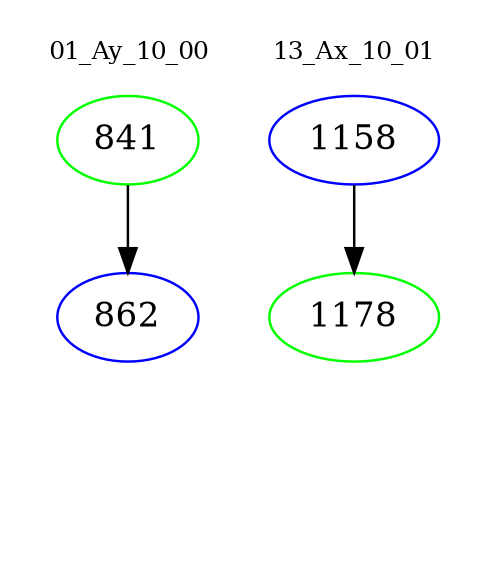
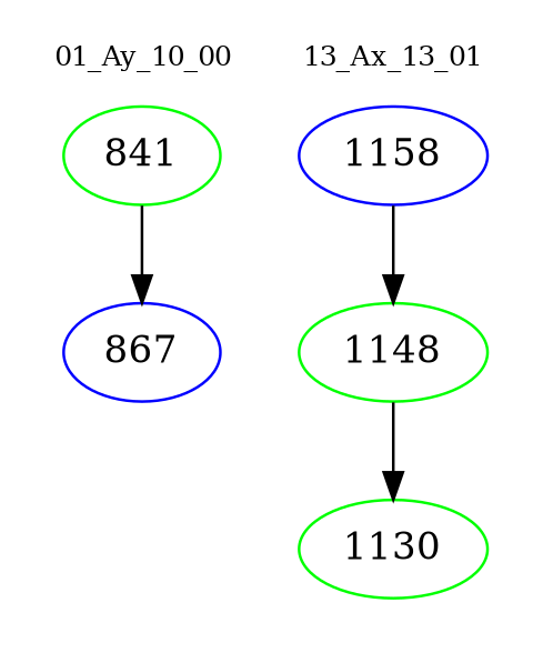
  digraph {
    node [color=green]
    edge [color=black]
    n1 [label=841]
-   n2 [color=blue label=862]
-   n3 [label=1178]
+   n2 [color=blue label=867]
+   n3 [label=1148]
+   n4 [label=1130]
    n5 [color=blue label=1158]
    subgraph cluster_1 {
      color=white
      fontsize=10
      label="01_Ay_10_00"
      n1
      n2
    }
    subgraph cluster_2 {
      color=white
      fontsize=10
-     label="13_Ax_10_01"
+     label="13_Ax_13_01"
      n3
+     n4
      n5
    }
    n1 -> n2
+   n3 -> n4
    n5 -> n3
  }
